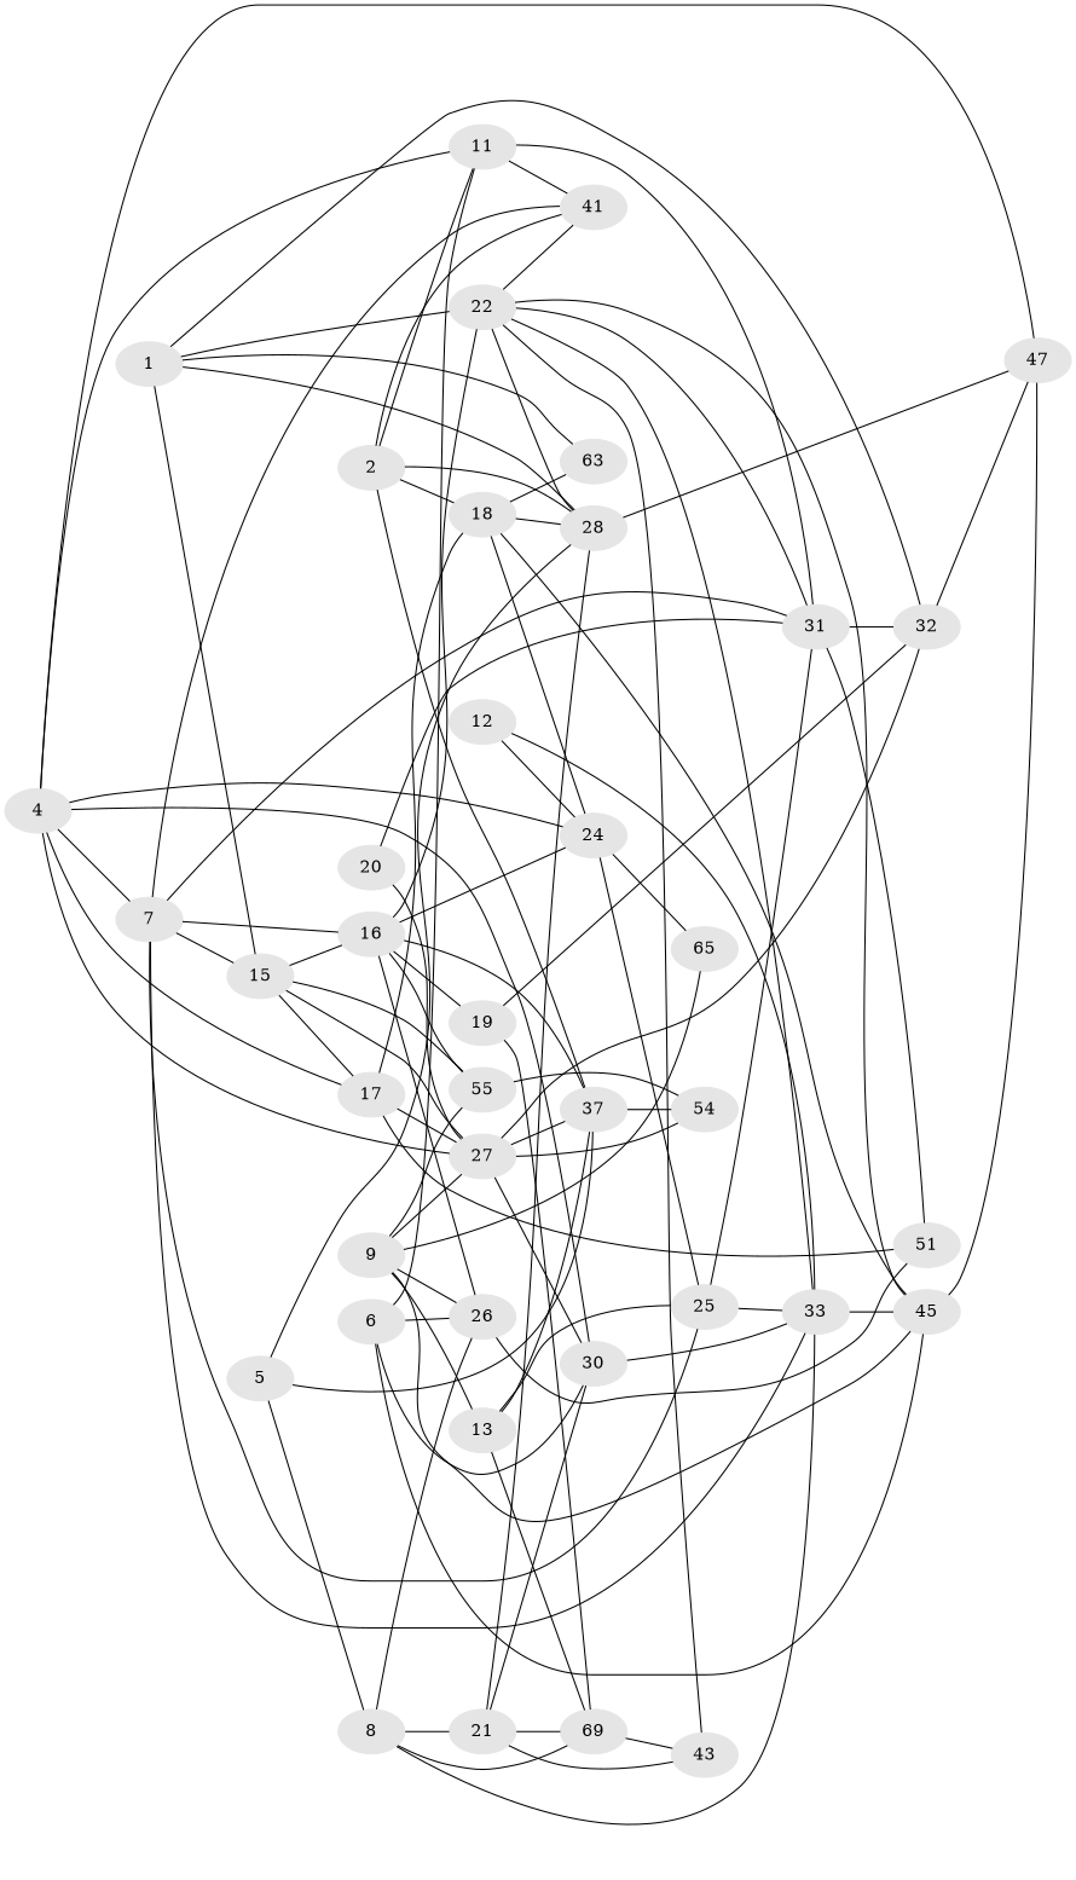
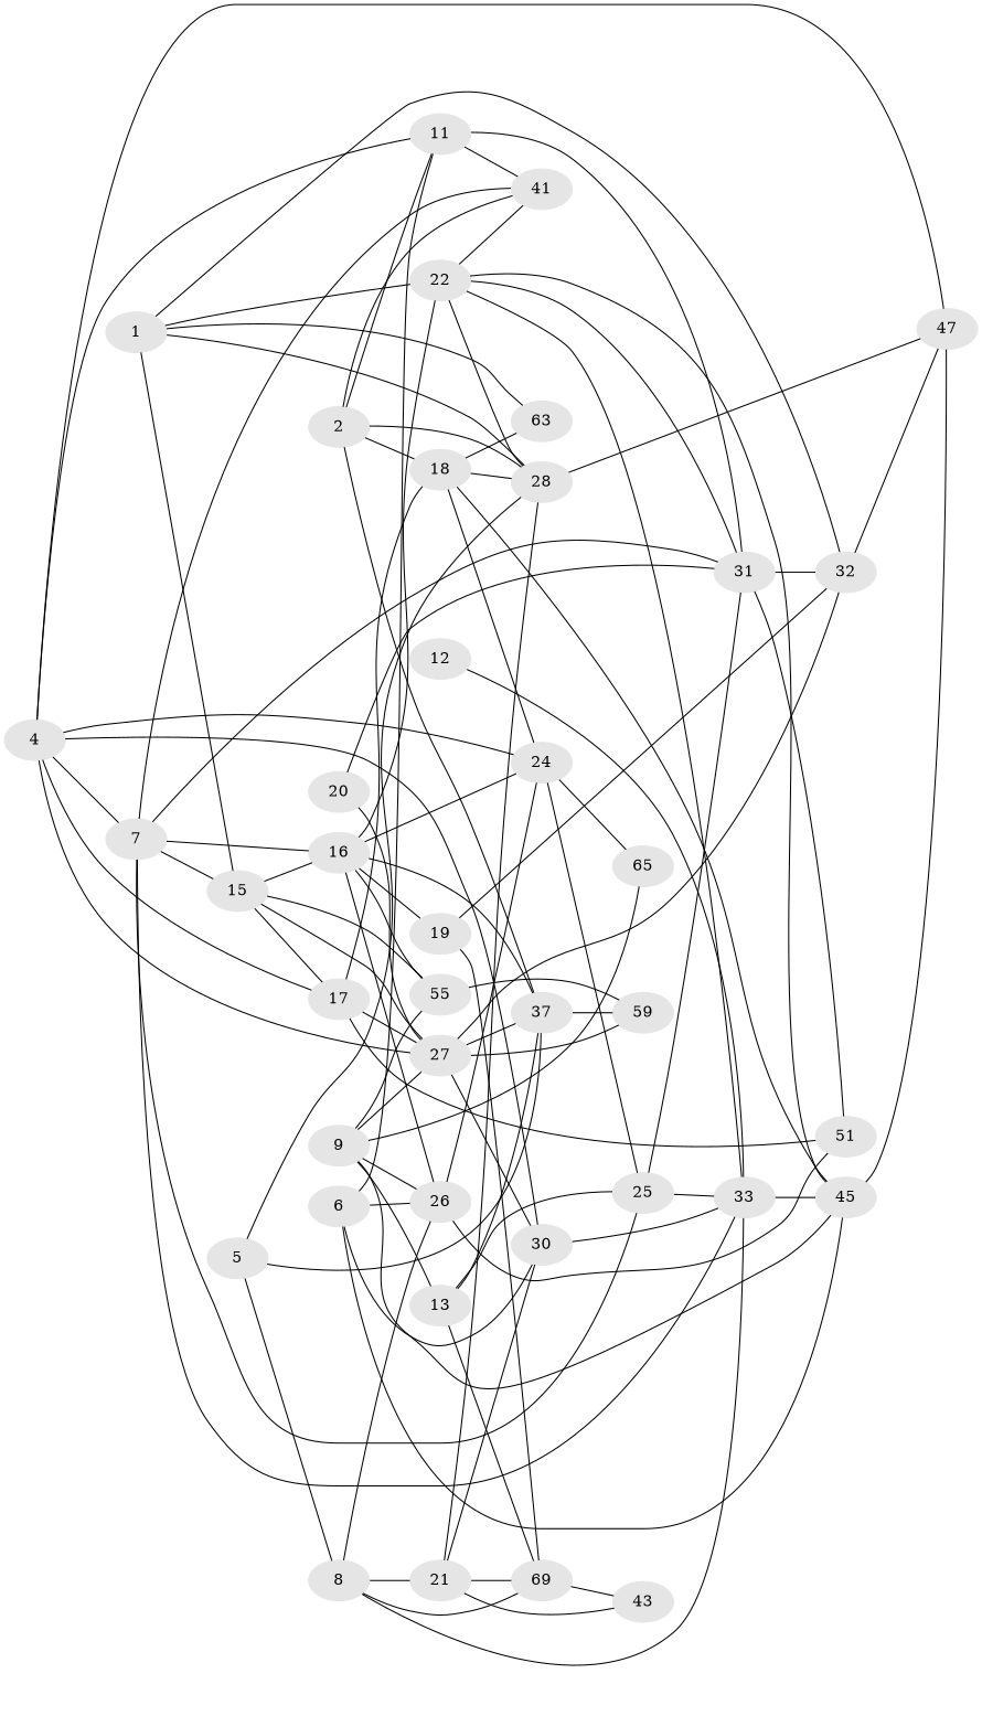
  graph {
    rankdir=LR
    node [color=gray90 style=filled]
    1 [super="+36"]
    15 [super="+57"]
    22 [super="+38"]
    28 [super="+60"]
    32
    63
    17 [super="+61"]
    27 [super="+39"]
    16 [super="+35"]
    55
    41 [super="+52"]
    45 [super="+64"]
    31 [super="+58"]
    33 [super="+42"]
    43 [super="+46"]
    47
    2 [super="+3"]
    11 [super="+50"]
    18 [super="+23"]
    37 [super="+53"]
    24 [super="+44"]
-   59 [label=54]
+   59
    4 [super="+62"]
    7
    30 [super="+48"]
    25 [super="+49"]
    n27 [label=51]
    65
    8 [super="+14"]
    26 [super="+56"]
    21 [super="+34"]
    n32 [label=69 super="+51"]
    5
    6 [super="+10"]
    19
    9 [super="+40"]
    13
    12
    20
    1 -- 15
    1 -- 22
    1 -- 28
    1 -- 32
    1 -- 63
    15 -- 17
    15 -- 27
    15 -- 16 [weight=2]
    15 -- 55
    22 -- 28
    22 -- 41 [weight=2]
    22 -- 45
    22 -- 31
    22 -- 33
-   22 -- 43
    28 -- 47
    32 -- 47
    17 -- 27
    17 -- 18
    17 -- n27
    27 -- 32
    27 -- 37
    27 -- 59
    27 -- 30
    16 -- 22
    16 -- 55
    16 -- 37
    16 -- 24
    16 -- 26
    16 -- 19
    55 -- 59
    45 -- 47
    31 -- 32
    31 -- n27
    33 -- 45
    2 -- 28
    2 -- 41
    2 -- 11
    2 -- 18
    2 -- 37
    11 -- 41
    11 -- 31
    18 -- 28
    18 -- 63
    18 -- 45
    18 -- 24
    37 -- 59
    24 -- 25 [weight=2]
    24 -- 65
    4 -- 17
    4 -- 27
    4 -- 47
    4 -- 11
    4 -- 24
    4 -- 7
    4 -- 30
    7 -- 15
    7 -- 16
    7 -- 41
    7 -- 31
    7 -- 33
    7 -- 25
    30 -- 33
    25 -- 31
    25 -- 33
    8 -- 33
    8 -- 26
    8 -- 21
    8 -- n32
    26 -- n27
    21 -- 28
    21 -- 43 [weight=2]
    21 -- 30
    21 -- n32
    n32 -- 43
    5 -- 28
    5 -- 37
    5 -- 8
    6 -- 45
    6 -- 11
    6 -- 30
    6 -- 26 [weight=2]
    19 -- 32
    19 -- n32
    9 -- 27
    9 -- 55
    9 -- 45
    9 -- 65
    9 -- 26
    9 -- 13
    13 -- 37
    13 -- 25
    13 -- n32
    12 -- 33
-   12 -- 24
+   26 -- 24
    20 -- 27
    20 -- 31
  }
